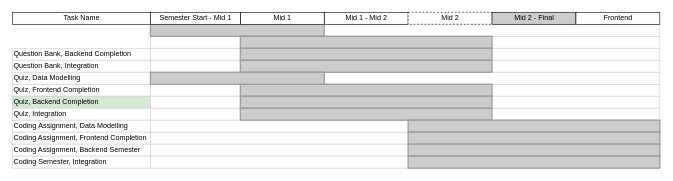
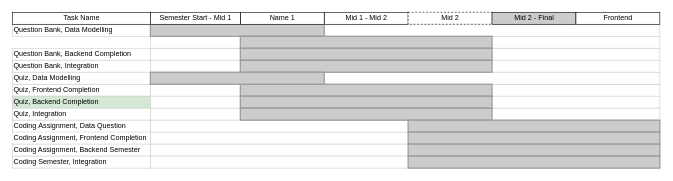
  <mxCell id="0" style=";html=1;" />
  <mxCell id="1" style=";html=1;" parent="0" />
+ <mxCell id="2" value="Question Bank, Data Modelling" style="align=left;strokeColor=#CCCCCC;html=1;" parent="1" vertex="1"><mxGeometry x="20" y="40" width="230" height="20" as="geometry" /></mxCell>
  <mxCell id="3" value="Question Bank, Backend Completion" style="align=left;strokeColor=#CCCCCC;html=1;" parent="1" vertex="1"><mxGeometry x="20" y="80" width="230" height="20" as="geometry" /></mxCell>
  <mxCell id="4" value="Question Bank, Integration" style="align=left;strokeColor=#CCCCCC;html=1;" parent="1" vertex="1"><mxGeometry x="20" y="100" width="230" height="20" as="geometry" /></mxCell>
  <mxCell id="5" value="Quiz, Frontend Completion" style="align=left;strokeColor=#CCCCCC;html=1;rounded=1;" parent="1" vertex="1"><mxGeometry x="20" y="140" width="230" height="20" as="geometry" /></mxCell>
  <mxCell id="6" value="Quiz, Backend Completion" style="align=left;strokeColor=#CCCCCC;html=1;fillColor=#d5e8d4;" parent="1" vertex="1"><mxGeometry x="20" y="160" width="230" height="20" as="geometry" /></mxCell>
  <mxCell id="7" value="Task Name" style="strokeWidth=1;fontStyle=0;html=1;" parent="1" vertex="1"><mxGeometry x="20" y="20" width="230" height="20" as="geometry" /></mxCell>
  <mxCell id="8" value="Quiz, Integration" style="align=left;strokeColor=#CCCCCC;html=1;" parent="1" vertex="1"><mxGeometry x="20" y="180" width="230" height="20" as="geometry" /></mxCell>
  <mxCell id="9" value="Quiz, Data Modelling" style="align=left;strokeColor=#CCCCCC;html=1;" parent="1" vertex="1"><mxGeometry x="20" y="120" width="230" height="20" as="geometry" /></mxCell>
  <mxCell id="10" value="" style="align=left;strokeColor=#CCCCCC;html=1;" parent="1" vertex="1"><mxGeometry x="250" y="40" width="850" height="20" as="geometry" /></mxCell>
  <mxCell id="11" value="Mid 1 - Mid 2" style="strokeWidth=1;fontStyle=0;html=1;" parent="1" vertex="1"><mxGeometry x="540" y="20" width="140" height="20" as="geometry" /></mxCell>
  <mxCell id="12" value="Mid 2" style="strokeWidth=1;fontStyle=0;html=1;dashed=1;" parent="1" vertex="1"><mxGeometry x="680" y="20" width="140" height="20" as="geometry" /></mxCell>
  <mxCell id="13" value="Mid 2 - Final" style="strokeWidth=1;fontStyle=0;html=1;fillColor=#cccccc;" parent="1" vertex="1"><mxGeometry x="820" y="20" width="140" height="20" as="geometry" /></mxCell>
  <mxCell id="14" value="Frontend" style="strokeWidth=1;fontStyle=0;html=1;" parent="1" vertex="1"><mxGeometry x="960" y="20" width="140" height="20" as="geometry" /></mxCell>
  <mxCell id="15" value="" style="align=left;strokeColor=#CCCCCC;html=1;" parent="1" vertex="1"><mxGeometry x="250" y="60" width="850" height="20" as="geometry" /></mxCell>
  <mxCell id="16" value="" style="align=left;strokeColor=#CCCCCC;html=1;" parent="1" vertex="1"><mxGeometry x="250" y="80" width="850" height="20" as="geometry" /></mxCell>
  <mxCell id="17" value="" style="align=left;strokeColor=#CCCCCC;html=1;" parent="1" vertex="1"><mxGeometry x="250" y="100" width="850" height="20" as="geometry" /></mxCell>
  <mxCell id="18" value="" style="align=left;strokeColor=#CCCCCC;html=1;" parent="1" vertex="1"><mxGeometry x="250" y="140" width="850" height="20" as="geometry" /></mxCell>
  <mxCell id="19" value="" style="align=left;strokeColor=#CCCCCC;html=1;" parent="1" vertex="1"><mxGeometry x="250" y="160" width="850" height="20" as="geometry" /></mxCell>
  <mxCell id="20" value="" style="align=left;strokeColor=#CCCCCC;html=1;" parent="1" vertex="1"><mxGeometry x="250" y="180" width="850" height="20" as="geometry" /></mxCell>
  <mxCell id="21" value="" style="align=left;strokeColor=#CCCCCC;html=1;" parent="1" vertex="1"><mxGeometry x="250" y="120" width="850" height="20" as="geometry" /></mxCell>
  <mxCell id="22" value="" style="whiteSpace=wrap;html=1;strokeWidth=2;fillColor=#CCCCCC;gradientColor=none;fontSize=14;align=center;strokeColor=#999999;" parent="1" vertex="1"><mxGeometry x="250" y="40" width="290" height="20" as="geometry" /></mxCell>
  <mxCell id="23" value="" style="whiteSpace=wrap;html=1;strokeWidth=2;fillColor=#CCCCCC;gradientColor=none;fontSize=14;align=center;strokeColor=#999999;" parent="1" vertex="1"><mxGeometry x="400" y="60" width="420" height="20" as="geometry" /></mxCell>
  <mxCell id="24" value="" style="whiteSpace=wrap;html=1;strokeWidth=2;fillColor=#CCCCCC;gradientColor=none;fontSize=14;align=center;strokeColor=#999999;" parent="1" vertex="1"><mxGeometry x="400" y="80" width="420" height="20" as="geometry" /></mxCell>
  <mxCell id="25" value="" style="whiteSpace=wrap;html=1;strokeWidth=2;fillColor=#CCCCCC;gradientColor=none;fontSize=14;align=center;strokeColor=#999999;" parent="1" vertex="1"><mxGeometry x="400" y="100" width="420" height="20" as="geometry" /></mxCell>
  <mxCell id="26" value="" style="whiteSpace=wrap;html=1;strokeWidth=2;fillColor=#CCCCCC;gradientColor=none;fontSize=14;align=center;strokeColor=#999999;" parent="1" vertex="1"><mxGeometry x="400" y="140" width="420" height="20" as="geometry" /></mxCell>
  <mxCell id="27" value="" style="whiteSpace=wrap;html=1;strokeWidth=2;fillColor=#CCCCCC;gradientColor=none;fontSize=14;align=center;strokeColor=#999999;" parent="1" vertex="1"><mxGeometry x="400" y="160" width="420" height="20" as="geometry" /></mxCell>
- <mxCell id="28" value="Mid 1" style="strokeWidth=1;fontStyle=0;html=1;" parent="1" vertex="1"><mxGeometry x="400" y="20" width="140" height="20" as="geometry" /></mxCell>
- <mxCell id="29" value="Coding&amp;nbsp;Assignment, Data Modelling" style="align=left;strokeColor=#CCCCCC;html=1;" parent="1" vertex="1"><mxGeometry x="20" y="200" width="230" height="20" as="geometry" /></mxCell>
+ <mxCell id="28" value="Name 1" style="strokeWidth=1;fontStyle=0;html=1;" parent="1" vertex="1"><mxGeometry x="400" y="20" width="140" height="20" as="geometry" /></mxCell>
+ <mxCell id="29" value="Coding&amp;nbsp;Assignment, Data Question" style="align=left;strokeColor=#CCCCCC;html=1;" parent="1" vertex="1"><mxGeometry x="20" y="200" width="230" height="20" as="geometry" /></mxCell>
  <mxCell id="30" value="" style="align=left;strokeColor=#CCCCCC;html=1;" parent="1" vertex="1"><mxGeometry x="250" y="200" width="850" height="20" as="geometry" /></mxCell>
- <mxCell id="31" value="Coding Assignment, Frontend Completion" style="align=left;strokeColor=#CCCCCC;html=1;" parent="1" vertex="1"><mxGeometry x="20" y="220" width="230" height="20" as="geometry" /></mxCell>
+ <mxCell id="31" value="Coding Assignment, Frontend Completion" style="align=left;strokeColor=#CCCCCC;html=1;dashed=1;" parent="1" vertex="1"><mxGeometry x="20" y="220" width="230" height="20" as="geometry" /></mxCell>
  <mxCell id="32" value="" style="align=left;strokeColor=#CCCCCC;html=1;" parent="1" vertex="1"><mxGeometry x="250" y="220" width="850" height="20" as="geometry" /></mxCell>
  <mxCell id="33" value="Coding Assignment, Backend Semester" style="align=left;strokeColor=#CCCCCC;html=1;" parent="1" vertex="1"><mxGeometry x="20" y="240" width="230" height="20" as="geometry" /></mxCell>
  <mxCell id="34" value="" style="align=left;strokeColor=#CCCCCC;html=1;" parent="1" vertex="1"><mxGeometry x="250" y="240" width="850" height="20" as="geometry" /></mxCell>
  <mxCell id="35" value="Coding Semester, Integration" style="align=left;strokeColor=#CCCCCC;html=1;" parent="1" vertex="1"><mxGeometry x="20" y="260" width="230" height="20" as="geometry" /></mxCell>
  <mxCell id="36" value="" style="align=left;strokeColor=#CCCCCC;html=1;" parent="1" vertex="1"><mxGeometry x="250" y="260" width="850" height="20" as="geometry" /></mxCell>
  <mxCell id="37" value="Semester Start - Mid 1" style="strokeWidth=1;fontStyle=0;html=1;" parent="1" vertex="1"><mxGeometry x="250" y="20" width="150" height="20" as="geometry" /></mxCell>
  <mxCell id="38" value="" style="whiteSpace=wrap;html=1;strokeWidth=2;fillColor=#CCCCCC;gradientColor=none;fontSize=14;align=center;strokeColor=#999999;" parent="1" vertex="1"><mxGeometry x="250" y="120" width="290" height="20" as="geometry" /></mxCell>
  <mxCell id="39" value="" style="whiteSpace=wrap;html=1;strokeWidth=2;fillColor=#CCCCCC;gradientColor=none;fontSize=14;align=center;strokeColor=#999999;" parent="1" vertex="1"><mxGeometry x="400" y="180" width="420" height="20" as="geometry" /></mxCell>
  <mxCell id="40" value="" style="whiteSpace=wrap;html=1;strokeWidth=2;fillColor=#CCCCCC;gradientColor=none;fontSize=14;align=center;strokeColor=#999999;" parent="1" vertex="1"><mxGeometry x="680" y="200" width="420" height="20" as="geometry" /></mxCell>
  <mxCell id="41" value="" style="whiteSpace=wrap;html=1;strokeWidth=2;fillColor=#CCCCCC;gradientColor=none;fontSize=14;align=center;strokeColor=#999999;" parent="1" vertex="1"><mxGeometry x="680" y="220" width="420" height="20" as="geometry" /></mxCell>
  <mxCell id="42" value="" style="whiteSpace=wrap;html=1;strokeWidth=2;fillColor=#CCCCCC;gradientColor=none;fontSize=14;align=center;strokeColor=#999999;" parent="1" vertex="1"><mxGeometry x="680" y="240" width="420" height="20" as="geometry" /></mxCell>
  <mxCell id="43" value="" style="whiteSpace=wrap;html=1;strokeWidth=2;fillColor=#CCCCCC;gradientColor=none;fontSize=14;align=center;strokeColor=#999999;" parent="1" vertex="1"><mxGeometry x="680" y="260" width="420" height="20" as="geometry" /></mxCell>
